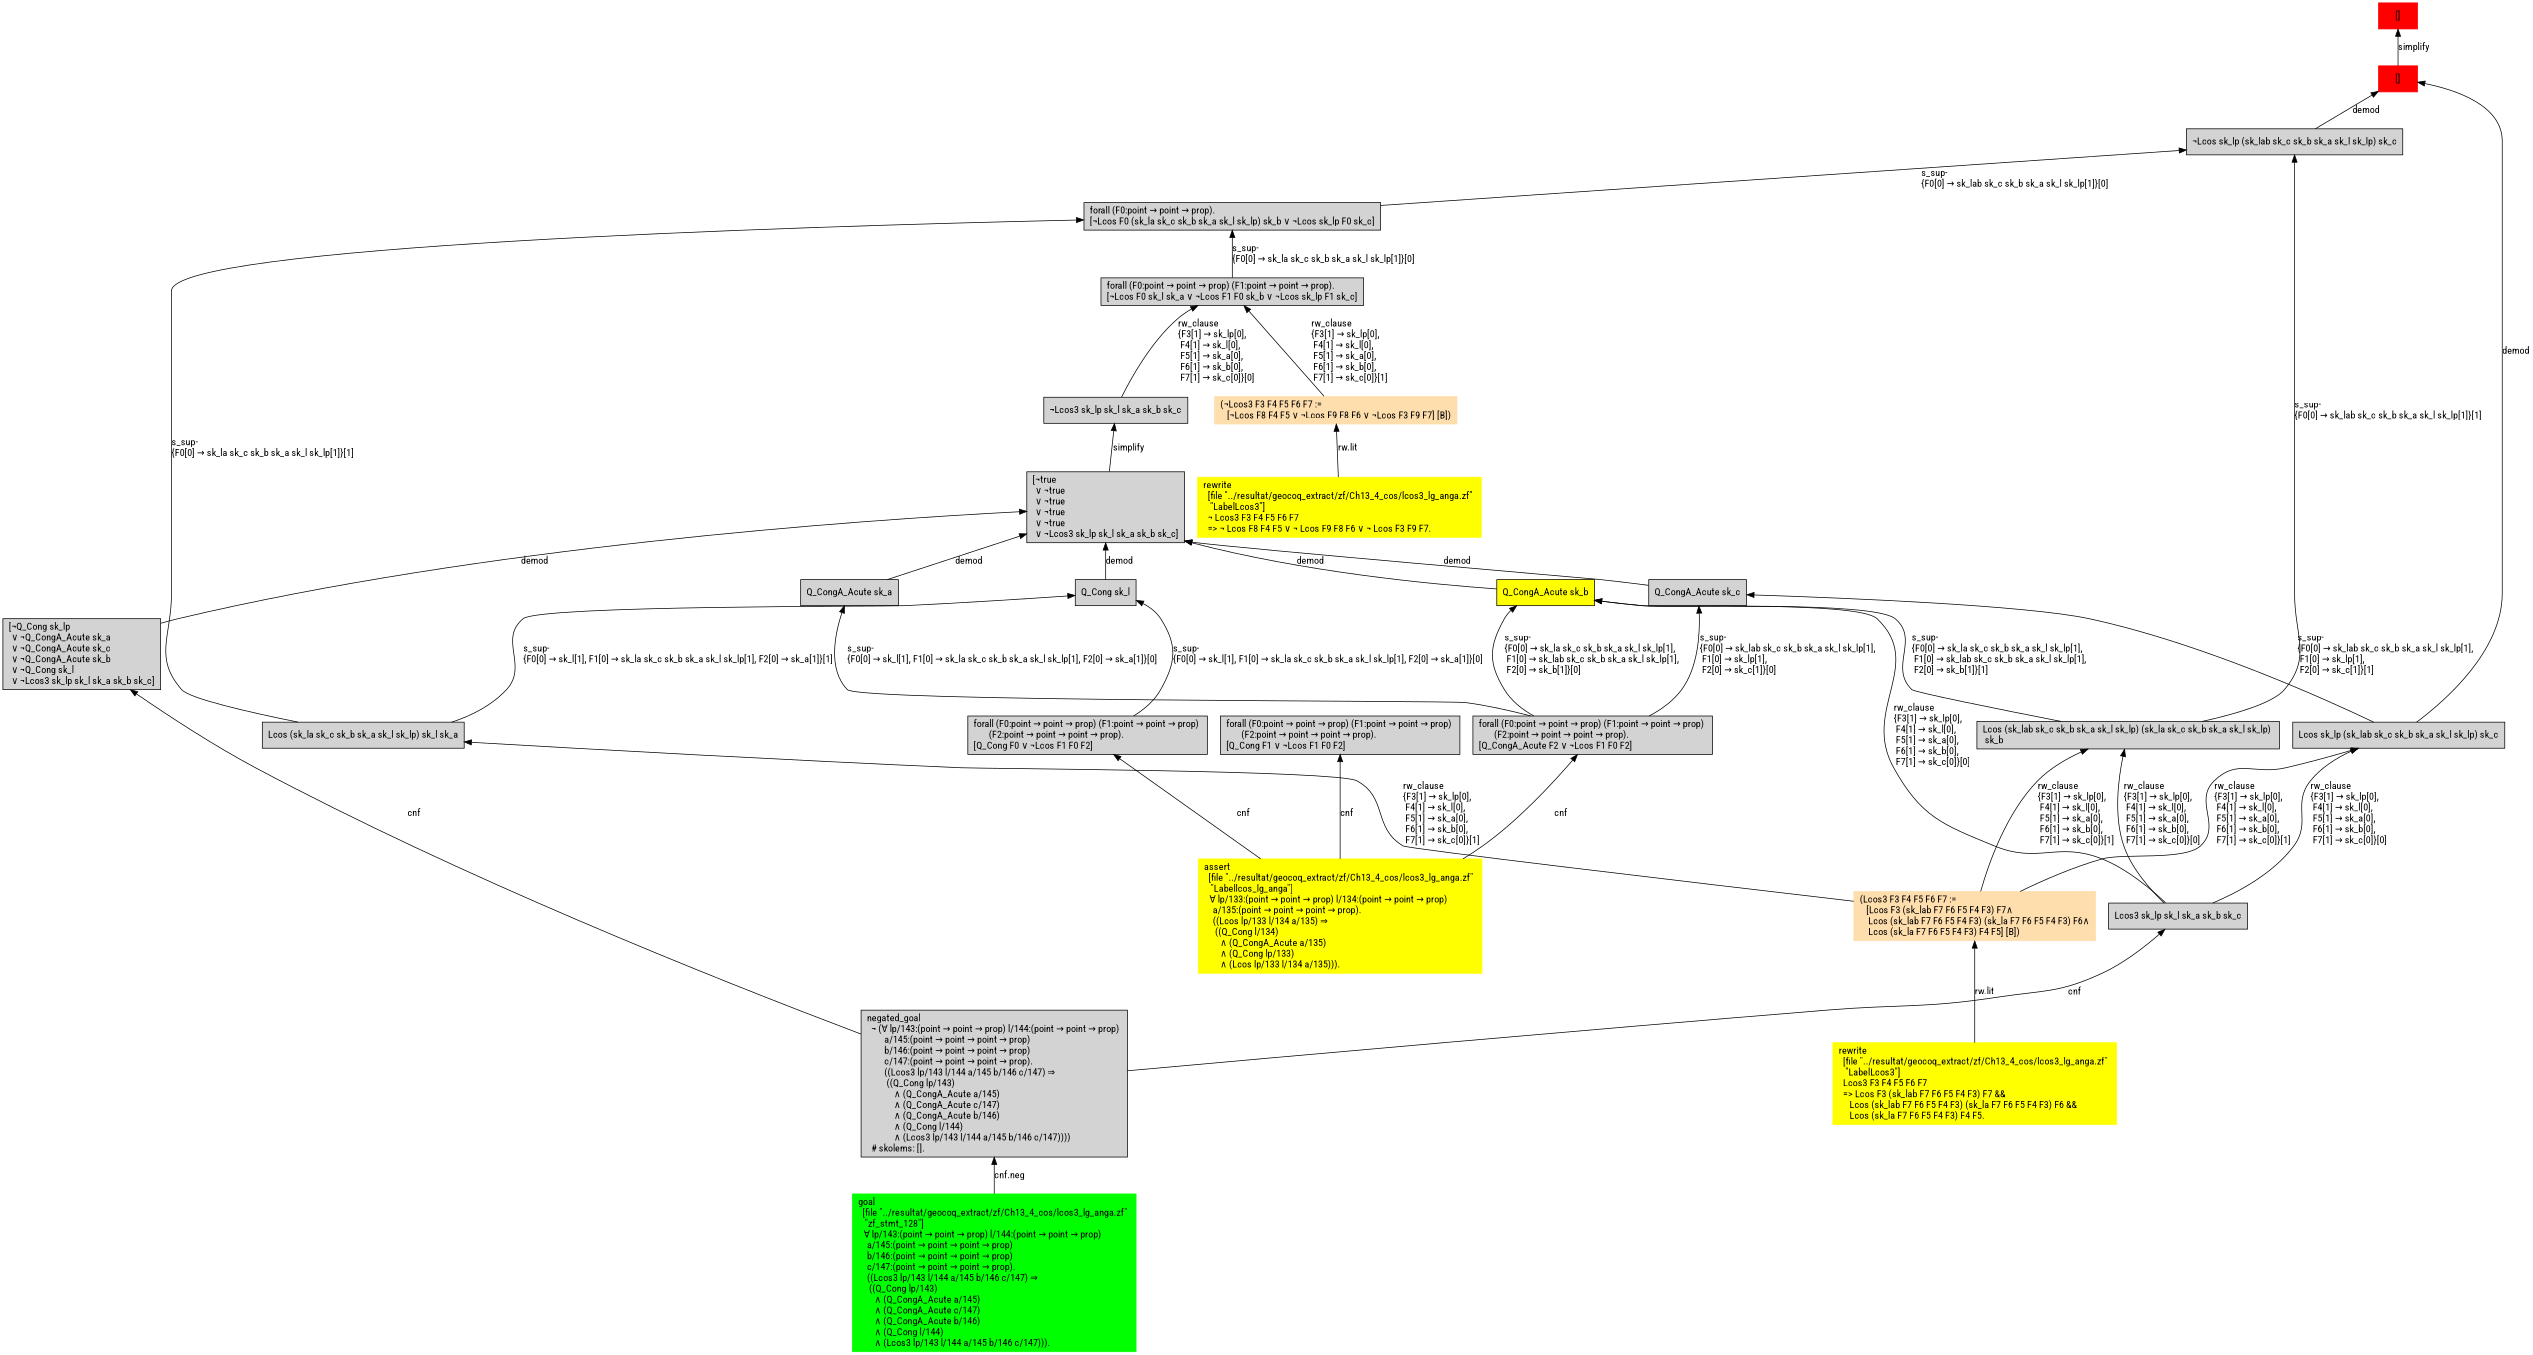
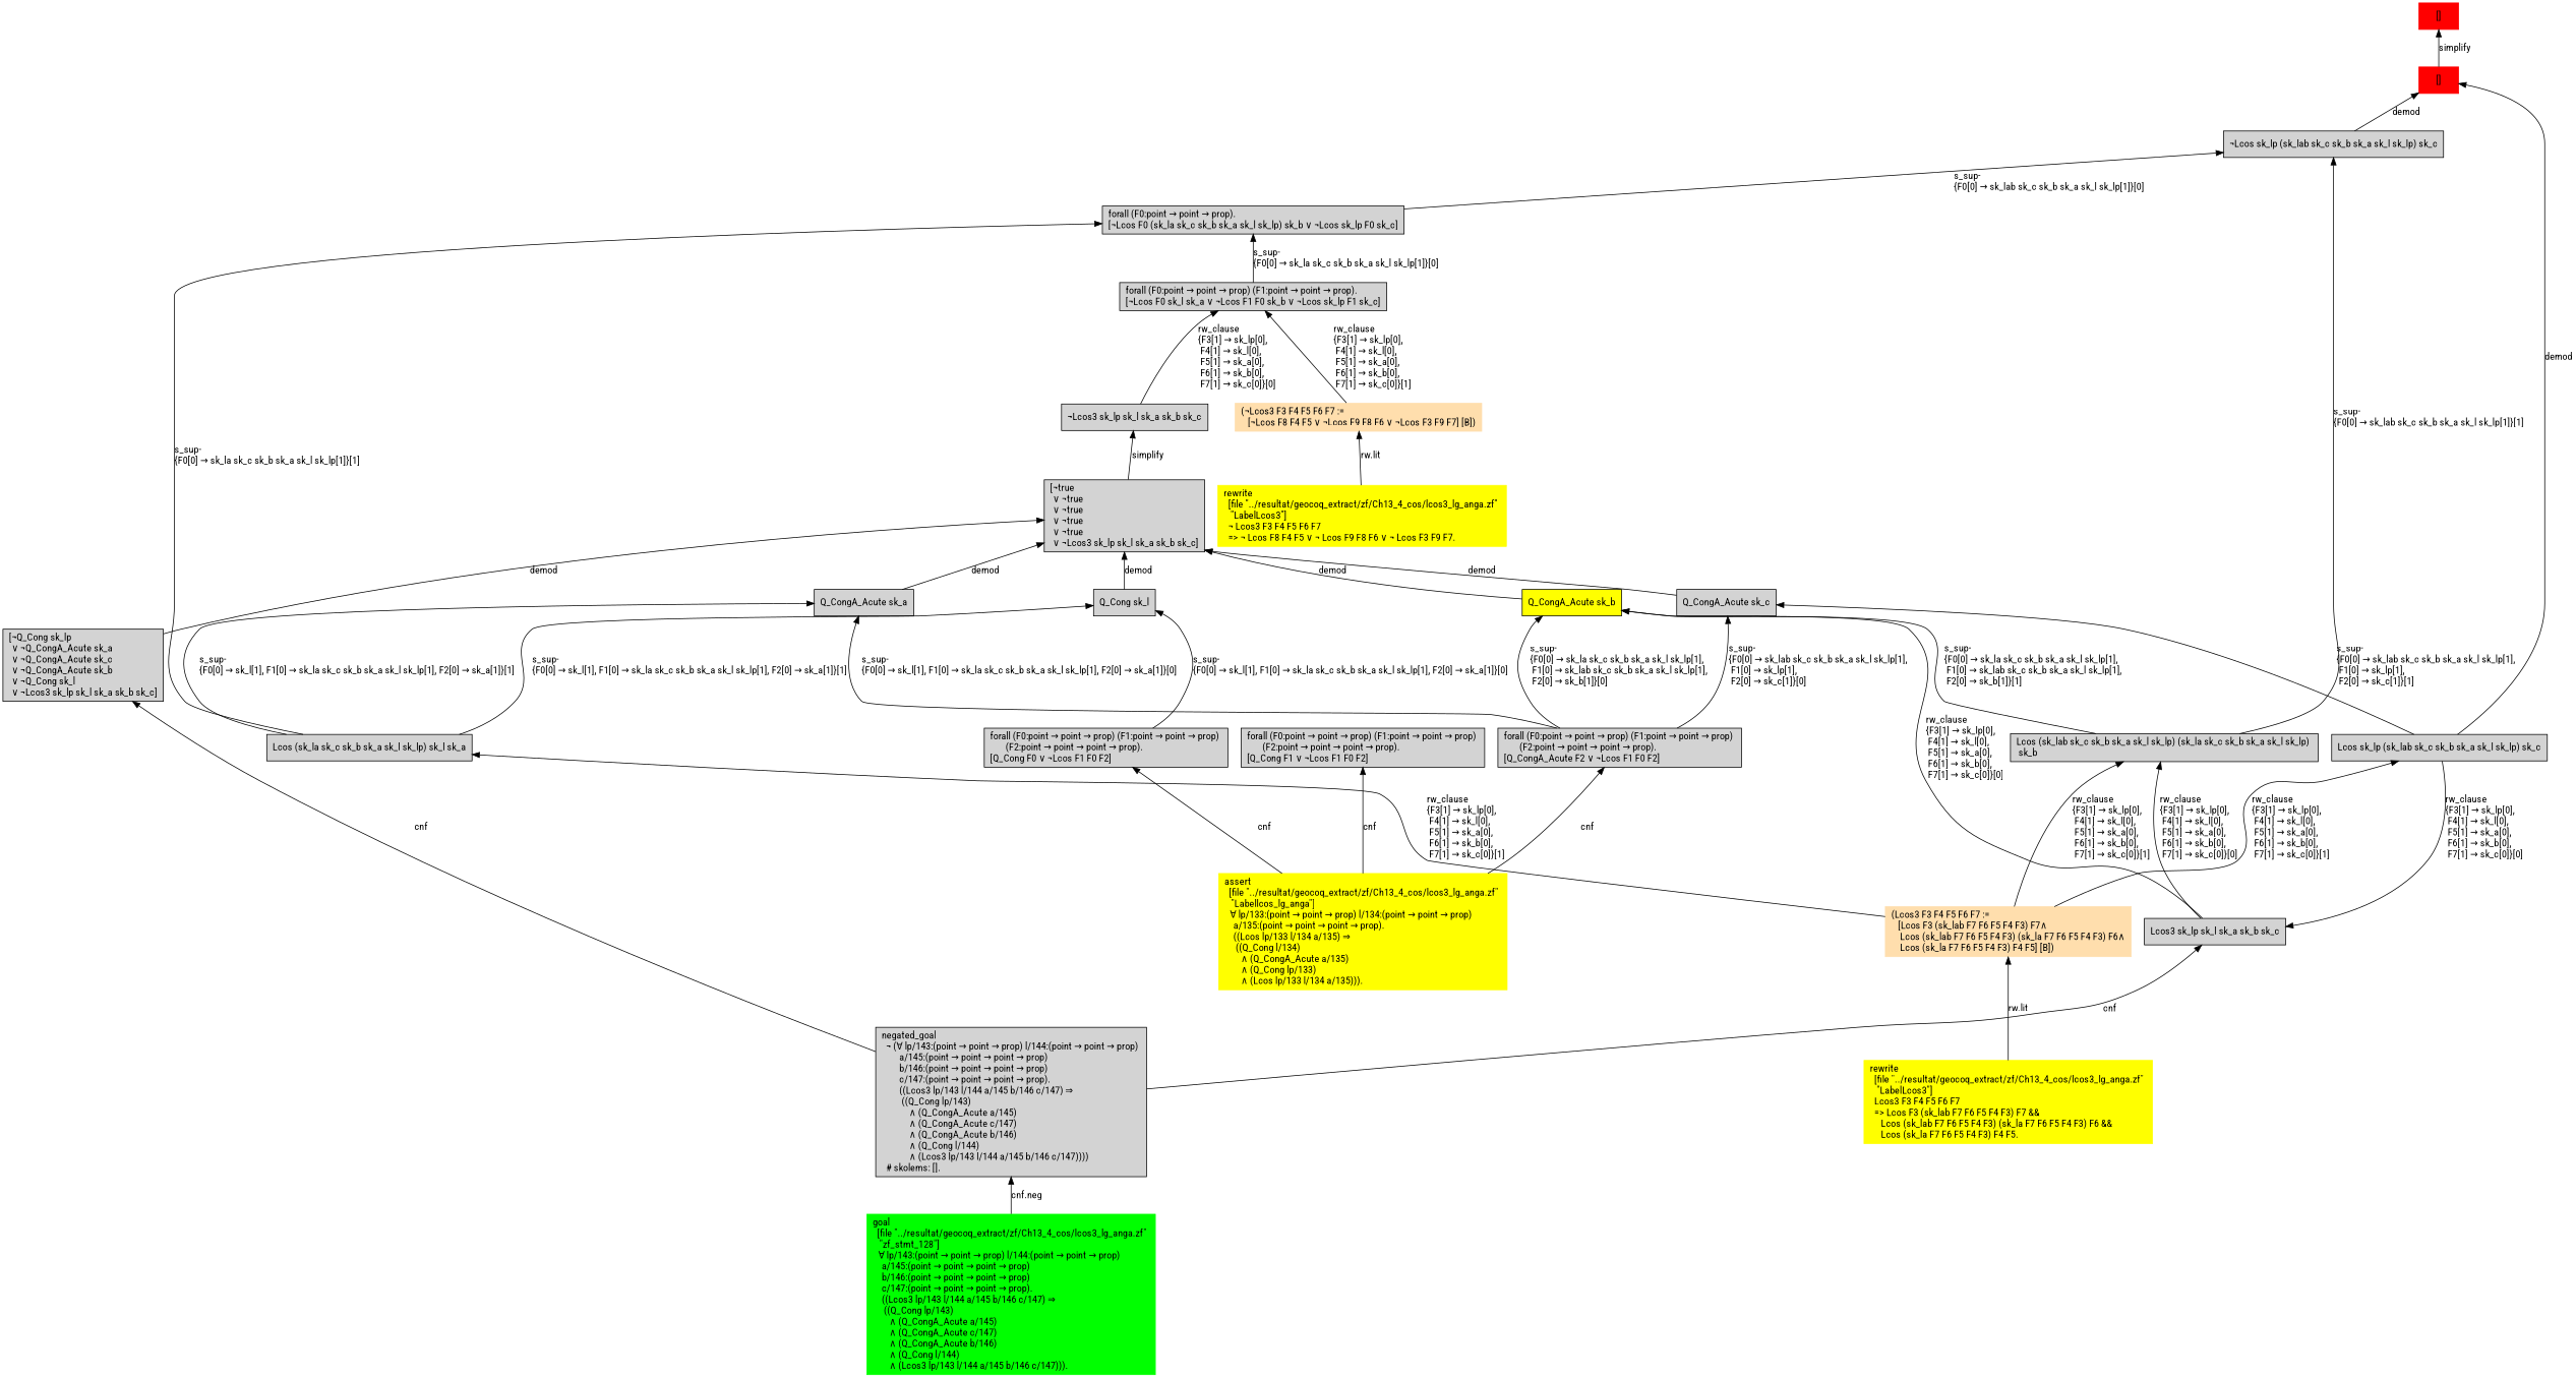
  digraph {
    fontname="Roboto Condensed"
    node [fontname="Roboto Condensed" shape=box style=filled]
    edge [dir=back fontname="Roboto Condensed"]
    n1 [color=red label="[]"]
    n2 [color=red label="[]"]
    n3 [label="Lcos sk_lp (sk_lab sk_c sk_b sk_a sk_l sk_lp) sk_c\l"]
    n4 [label="¬Lcos sk_lp (sk_lab sk_c sk_b sk_a sk_l sk_lp) sk_c\l"]
    n5 [color=navajowhite label="(Lcos3 F3 F4 F5 F6 F7 :=\l   [Lcos F3 (sk_lab F7 F6 F5 F4 F3) F7∧\l    Lcos (sk_lab F7 F6 F5 F4 F3) (sk_la F7 F6 F5 F4 F3) F6∧\l    Lcos (sk_la F7 F6 F5 F4 F3) F4 F5] [B])\l"]
    n6 [label="Lcos3 sk_lp sk_l sk_a sk_b sk_c\l"]
    n7 [label="forall (F0:point → point → prop).\l[¬Lcos F0 (sk_la sk_c sk_b sk_a sk_l sk_lp) sk_b ∨ ¬Lcos sk_lp F0 sk_c]\l"]
    n8 [label="Lcos (sk_lab sk_c sk_b sk_a sk_l sk_lp) (sk_la sk_c sk_b sk_a sk_l sk_lp) \l sk_b\l"]
    n9 [color=yellow label="rewrite\l  [file \"../resultat/geocoq_extract/zf/Ch13_4_cos/lcos3_lg_anga.zf\" \l   \"LabelLcos3\"]\l  Lcos3 F3 F4 F5 F6 F7\l  =\> Lcos F3 (sk_lab F7 F6 F5 F4 F3) F7 && \l     Lcos (sk_lab F7 F6 F5 F4 F3) (sk_la F7 F6 F5 F4 F3) F6 && \l     Lcos (sk_la F7 F6 F5 F4 F3) F4 F5.\l"]
    n10 [label="negated_goal\l  ¬ (∀ lp/143:(point → point → prop) l/144:(point → point → prop) \l        a/145:(point → point → point → prop) \l        b/146:(point → point → point → prop) \l        c/147:(point → point → point → prop).\l        ((Lcos3 lp/143 l/144 a/145 b/146 c/147) ⇒\l         ((Q_Cong lp/143)\l          ∧ (Q_CongA_Acute a/145)\l          ∧ (Q_CongA_Acute c/147)\l          ∧ (Q_CongA_Acute b/146)\l          ∧ (Q_Cong l/144)\l          ∧ (Lcos3 lp/143 l/144 a/145 b/146 c/147))))\l  # skolems: [].\l"]
    n11 [color=green label="goal\l  [file \"../resultat/geocoq_extract/zf/Ch13_4_cos/lcos3_lg_anga.zf\" \l   \"zf_stmt_128\"]\l  ∀ lp/143:(point → point → prop) l/144:(point → point → prop) \l    a/145:(point → point → point → prop) \l    b/146:(point → point → point → prop) \l    c/147:(point → point → point → prop).\l    ((Lcos3 lp/143 l/144 a/145 b/146 c/147) ⇒\l     ((Q_Cong lp/143)\l      ∧ (Q_CongA_Acute a/145)\l      ∧ (Q_CongA_Acute c/147)\l      ∧ (Q_CongA_Acute b/146)\l      ∧ (Q_Cong l/144)\l      ∧ (Lcos3 lp/143 l/144 a/145 b/146 c/147))).\l"]
    n12 [label="forall (F0:point → point → prop) (F1:point → point → prop).\l[¬Lcos F0 sk_l sk_a ∨ ¬Lcos F1 F0 sk_b ∨ ¬Lcos sk_lp F1 sk_c]\l"]
    n13 [label="Lcos (sk_la sk_c sk_b sk_a sk_l sk_lp) sk_l sk_a\l"]
    n14 [color=navajowhite label="(¬Lcos3 F3 F4 F5 F6 F7 :=\l   [¬Lcos F8 F4 F5 ∨ ¬Lcos F9 F8 F6 ∨ ¬Lcos F3 F9 F7] [B])\l"]
    n15 [label="¬Lcos3 sk_lp sk_l sk_a sk_b sk_c\l"]
    n16 [color=yellow label="rewrite\l  [file \"../resultat/geocoq_extract/zf/Ch13_4_cos/lcos3_lg_anga.zf\" \l   \"LabelLcos3\"]\l  ¬ Lcos3 F3 F4 F5 F6 F7\l  =\> ¬ Lcos F8 F4 F5 ∨ ¬ Lcos F9 F8 F6 ∨ ¬ Lcos F3 F9 F7.\l"]
    n17 [label="[¬true\l ∨ ¬true\l ∨ ¬true\l ∨ ¬true\l ∨ ¬true\l ∨ ¬Lcos3 sk_lp sk_l sk_a sk_b sk_c]\l"]
    n18 [label="Q_Cong sk_l\l"]
    n19 [fillcolor=yellow label="Q_CongA_Acute sk_b\l"]
    n20 [label="Q_CongA_Acute sk_c\l"]
    n21 [label="Q_CongA_Acute sk_a\l"]
    n22 [label="[¬Q_Cong sk_lp\l ∨ ¬Q_CongA_Acute sk_a\l ∨ ¬Q_CongA_Acute sk_c\l ∨ ¬Q_CongA_Acute sk_b\l ∨ ¬Q_Cong sk_l\l ∨ ¬Lcos3 sk_lp sk_l sk_a sk_b sk_c]\l"]
    n23 [label="forall (F0:point → point → prop) (F1:point → point → prop) \l       (F2:point → point → point → prop).\l[Q_Cong F0 ∨ ¬Lcos F1 F0 F2]\l"]
    n24 [label="forall (F0:point → point → prop) (F1:point → point → prop) \l       (F2:point → point → point → prop).\l[Q_CongA_Acute F2 ∨ ¬Lcos F1 F0 F2]\l"]
    n25 [color=yellow label="assert\l  [file \"../resultat/geocoq_extract/zf/Ch13_4_cos/lcos3_lg_anga.zf\" \l   \"Labellcos_lg_anga\"]\l  ∀ lp/133:(point → point → prop) l/134:(point → point → prop) \l    a/135:(point → point → point → prop).\l    ((Lcos lp/133 l/134 a/135) ⇒\l     ((Q_Cong l/134)\l      ∧ (Q_CongA_Acute a/135)\l      ∧ (Q_Cong lp/133)\l      ∧ (Lcos lp/133 l/134 a/135))).\l"]
    n26 [label="forall (F0:point → point → prop) (F1:point → point → prop) \l       (F2:point → point → point → prop).\l[Q_Cong F1 ∨ ¬Lcos F1 F0 F2]\l"]
    n1 -> n2 [label=simplify]
    n2 -> n3 [label=demod]
    n2 -> n4 [label=demod]
    n3 -> n5 [label="rw_clause\l\{F3[1] → sk_lp[0], \l F4[1] → sk_l[0], \l F5[1] → sk_a[0], \l F6[1] → sk_b[0], \l F7[1] → sk_c[0]\}[1]\l"]
-   n3 -> n6 [label="rw_clause\l\{F3[1] → sk_lp[0], \l F4[1] → sk_l[0], \l F5[1] → sk_a[0], \l F6[1] → sk_b[0], \l F7[1] → sk_c[0]\}[0]\l"]
+   n6 -> n3 [label="rw_clause\l\{F3[1] → sk_lp[0], \l F4[1] → sk_l[0], \l F5[1] → sk_a[0], \l F6[1] → sk_b[0], \l F7[1] → sk_c[0]\}[0]\l"]
    n4 -> n7 [label="s_sup-\l\{F0[0] → sk_lab sk_c sk_b sk_a sk_l sk_lp[1]\}[0]\l"]
    n4 -> n8 [label="s_sup-\l\{F0[0] → sk_lab sk_c sk_b sk_a sk_l sk_lp[1]\}[1]\l"]
    n5 -> n9 [label="rw.lit"]
    n6 -> n10 [label=cnf]
    n7 -> n12 [label="s_sup-\l\{F0[0] → sk_la sk_c sk_b sk_a sk_l sk_lp[1]\}[0]\l"]
    n7 -> n13 [label="s_sup-\l\{F0[0] → sk_la sk_c sk_b sk_a sk_l sk_lp[1]\}[1]\l"]
    n8 -> n5 [label="rw_clause\l\{F3[1] → sk_lp[0], \l F4[1] → sk_l[0], \l F5[1] → sk_a[0], \l F6[1] → sk_b[0], \l F7[1] → sk_c[0]\}[1]\l"]
    n8 -> n6 [label="rw_clause\l\{F3[1] → sk_lp[0], \l F4[1] → sk_l[0], \l F5[1] → sk_a[0], \l F6[1] → sk_b[0], \l F7[1] → sk_c[0]\}[0]\l"]
    n10 -> n11 [label="cnf.neg"]
    n12 -> n14 [label="rw_clause\l\{F3[1] → sk_lp[0], \l F4[1] → sk_l[0], \l F5[1] → sk_a[0], \l F6[1] → sk_b[0], \l F7[1] → sk_c[0]\}[1]\l"]
    n12 -> n15 [label="rw_clause\l\{F3[1] → sk_lp[0], \l F4[1] → sk_l[0], \l F5[1] → sk_a[0], \l F6[1] → sk_b[0], \l F7[1] → sk_c[0]\}[0]\l"]
    n13 -> n5 [label="rw_clause\l\{F3[1] → sk_lp[0], \l F4[1] → sk_l[0], \l F5[1] → sk_a[0], \l F6[1] → sk_b[0], \l F7[1] → sk_c[0]\}[1]\l"]
    n14 -> n16 [label="rw.lit"]
    n15 -> n17 [label=simplify]
    n17 -> n18 [label=demod]
    n17 -> n19 [label=demod]
    n17 -> n20 [label=demod]
    n17 -> n21 [label=demod]
    n17 -> n22 [label=demod]
    n18 -> n13 [label="s_sup-\l\{F0[0] → sk_l[1], F1[0] → sk_la sk_c sk_b sk_a sk_l sk_lp[1], F2[0] → sk_a[1]\}[1]\l"]
    n18 -> n23 [label="s_sup-\l\{F0[0] → sk_l[1], F1[0] → sk_la sk_c sk_b sk_a sk_l sk_lp[1], F2[0] → sk_a[1]\}[0]\l"]
    n19 -> n6 [label="rw_clause\l\{F3[1] → sk_lp[0], \l F4[1] → sk_l[0], \l F5[1] → sk_a[0], \l F6[1] → sk_b[0], \l F7[1] → sk_c[0]\}[0]\l"]
    n19 -> n8 [label="s_sup-\l\{F0[0] → sk_la sk_c sk_b sk_a sk_l sk_lp[1], \l F1[0] → sk_lab sk_c sk_b sk_a sk_l sk_lp[1], \l F2[0] → sk_b[1]\}[1]\l"]
    n19 -> n24 [label="s_sup-\l\{F0[0] → sk_la sk_c sk_b sk_a sk_l sk_lp[1], \l F1[0] → sk_lab sk_c sk_b sk_a sk_l sk_lp[1], \l F2[0] → sk_b[1]\}[0]\l"]
    n20 -> n3 [label="s_sup-\l\{F0[0] → sk_lab sk_c sk_b sk_a sk_l sk_lp[1], \l F1[0] → sk_lp[1], \l F2[0] → sk_c[1]\}[1]\l"]
    n20 -> n24 [label="s_sup-\l\{F0[0] → sk_lab sk_c sk_b sk_a sk_l sk_lp[1], \l F1[0] → sk_lp[1], \l F2[0] → sk_c[1]\}[0]\l"]
+   n21 -> n13 [label="s_sup-\l\{F0[0] → sk_l[1], F1[0] → sk_la sk_c sk_b sk_a sk_l sk_lp[1], F2[0] → sk_a[1]\}[1]\l"]
    n21 -> n24 [label="s_sup-\l\{F0[0] → sk_l[1], F1[0] → sk_la sk_c sk_b sk_a sk_l sk_lp[1], F2[0] → sk_a[1]\}[0]\l"]
    n22 -> n10 [label=cnf]
    n23 -> n25 [label=cnf]
    n24 -> n25 [label=cnf]
    n26 -> n25 [label=cnf]
  }
